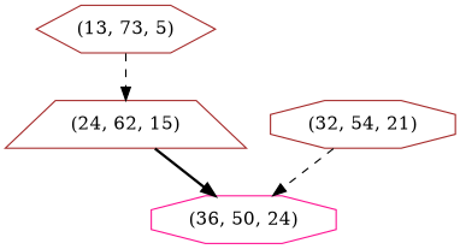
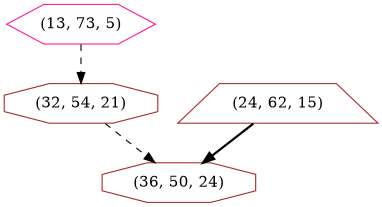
  digraph {
    node [color=deeppink shape=octagon]
    edge [style=dashed]
-   "(13, 73, 5)" [color=brown shape=hexagon]
+   "(13, 73, 5)" [shape=hexagon]
    "(24, 62, 15)" [color=brown shape=trapezium]
-   "(36, 50, 24)"
+   "(36, 50, 24)" [color=brown]
    "(32, 54, 21)" [color=brown]
-   "(13, 73, 5)" -> "(24, 62, 15)"
+   "(13, 73, 5)" -> "(32, 54, 21)"
    "(24, 62, 15)" -> "(36, 50, 24)" [style=bold]
    "(32, 54, 21)" -> "(36, 50, 24)"
  }
